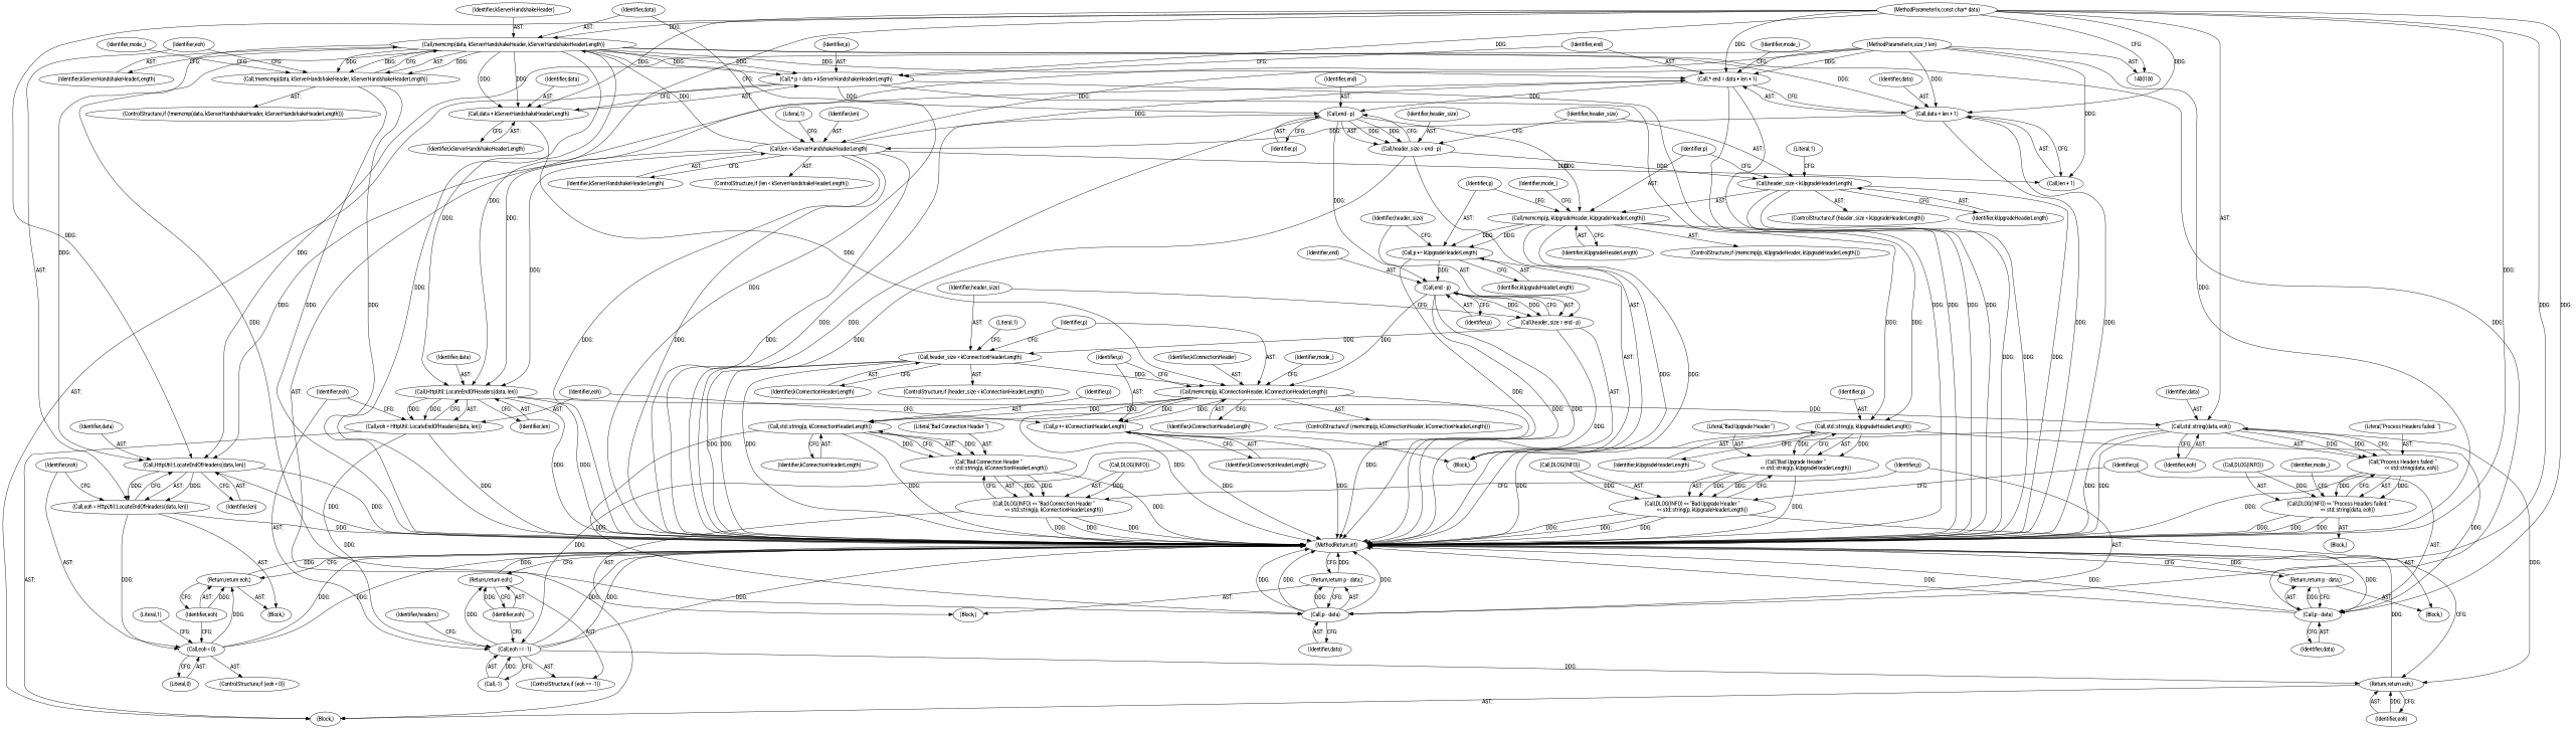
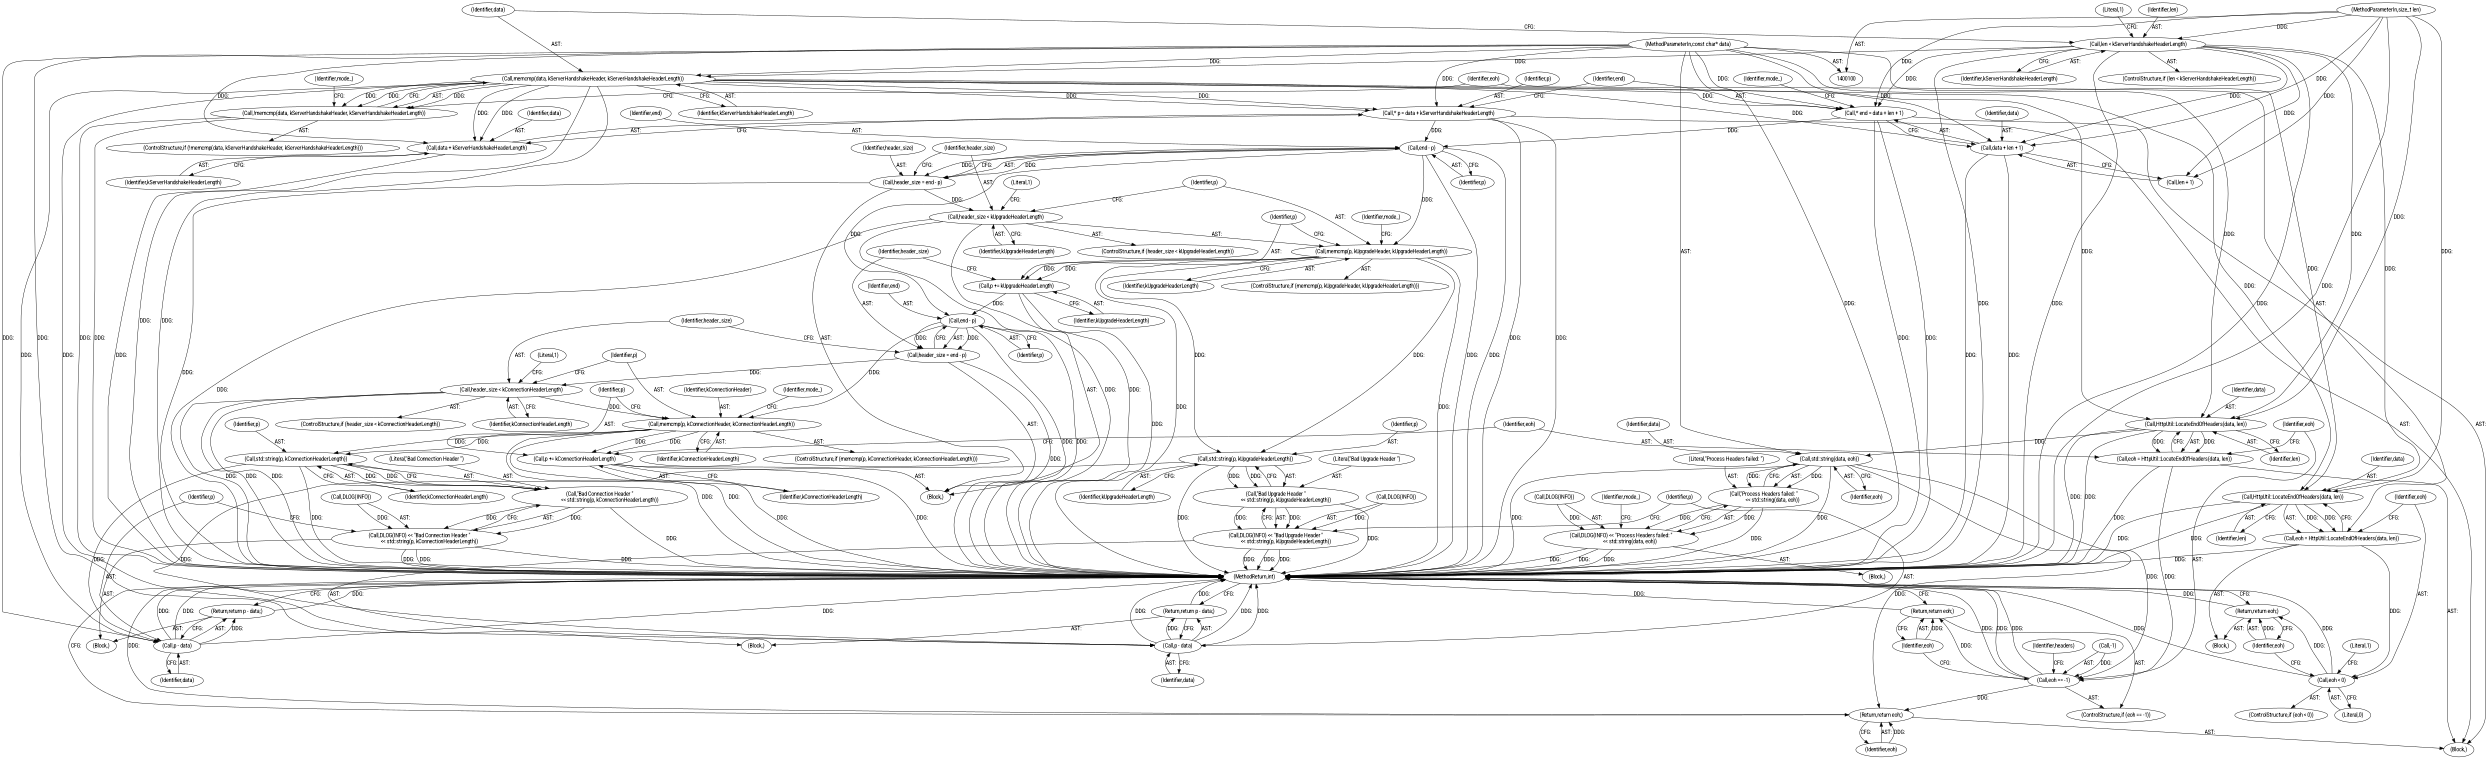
  digraph {
    fontname="Roboto Condensed"
    node [fontname="Roboto Condensed"]
    edge [fontname="Roboto Condensed"]
    n1 [label="(Call,memcmp(data, kServerHandshakeHeader, kServerHandshakeHeaderLength))"]
    n2 [label="(Call,!memcmp(data, kServerHandshakeHeader, kServerHandshakeHeaderLength))"]
    n3 [label="(Call,HttpUtil::LocateEndOfHeaders(data, len))"]
    n4 [label="(Call,* p = data + kServerHandshakeHeaderLength)"]
    n5 [label="(Call,p - data)"]
    n6 [label="(Call,p - data)"]
    n7 [label="(Call,data + kServerHandshakeHeaderLength)"]
    n8 [label="(Call,* end = data + len + 1)"]
    n9 [label="(Call,data + len + 1)"]
    n10 [label="(Call,HttpUtil::LocateEndOfHeaders(data, len))"]
    n11 [label="(MethodReturn,int)"]
    n12 [label="(Identifier,kServerHandshakeHeaderLength)"]
    n13 [label="(ControlStructure,if (!memcmp(data, kServerHandshakeHeader, kServerHandshakeHeaderLength)))"]
    n14 [label="(Call,eoh = HttpUtil::LocateEndOfHeaders(data, len))"]
    n15 [label="(Identifier,len)"]
    n16 [label="(Call,end - p)"]
    n17 [label="(Block,)"]
    n18 [label="(Return,return p - data;)"]
    n19 [label="(Identifier,data)"]
    n20 [label="(Return,return p - data;)"]
    n21 [label="(Identifier,data)"]
    n22 [label="(Identifier,kServerHandshakeHeaderLength)"]
    n23 [label="(Call,len + 1)"]
    n24 [label="(Call,std::string(data, eoh))"]
    n25 [label="(Call,eoh = HttpUtil::LocateEndOfHeaders(data, len))"]
    n26 [label="(Identifier,len)"]
    n27 [label="(Return,return eoh;)"]
    n28 [label="(Return,return eoh;)"]
    n29 [label="(Return,return eoh;)"]
    n30 [label="(MethodParameterIn,const char* data)"]
    n31 [label=1400100]
    n32 [label="(Call,eoh == -1)"]
    n33 [label="(Call,\"Process Headers failed: \"\n               << std::string(data, eoh))"]
    n34 [label="(Identifier,eoh)"]
    n35 [label="(Call,len < kServerHandshakeHeaderLength)"]
    n36 [label="(Identifier,kServerHandshakeHeaderLength)"]
    n37 [label="(ControlStructure,if (len < kServerHandshakeHeaderLength))"]
    n38 [label="(MethodParameterIn,size_t len)"]
    n39 [label="(Call,eoh < 0)"]
    n40 [label="(Block,)"]
    n41 [label="(Literal,0)"]
    n42 [label="(ControlStructure,if (eoh < 0))"]
    n43 [label="(Identifier,eoh)"]
    n44 [label="(Call,header_size = end - p)"]
    n45 [label="(Call,memcmp(p, kUpgradeHeader, kUpgradeHeaderLength))"]
    n46 [label="(Call,end - p)"]
    n47 [label="(Identifier,p)"]
    n48 [label="(Call,header_size < kUpgradeHeaderLength)"]
    n49 [label="(Block,)"]
    n50 [label="(Call,std::string(p, kUpgradeHeaderLength))"]
    n51 [label="(Call,p += kUpgradeHeaderLength)"]
    n52 [label="(Identifier,kUpgradeHeaderLength)"]
    n53 [label="(ControlStructure,if (memcmp(p, kUpgradeHeader, kUpgradeHeaderLength)))"]
    n54 [label="(Call,header_size = end - p)"]
    n55 [label="(Call,memcmp(p, kConnectionHeader, kConnectionHeaderLength))"]
    n56 [label="(Identifier,p)"]
    n57 [label="(ControlStructure,if (header_size < kUpgradeHeaderLength))"]
    n58 [label="(Identifier,kUpgradeHeaderLength)"]
    n59 [label="(Call,\"Bad Upgrade Header \"\n                 << std::string(p, kUpgradeHeaderLength))"]
    n60 [label="(Identifier,kUpgradeHeaderLength)"]
    n61 [label="(Identifier,kUpgradeHeaderLength)"]
    n62 [label="(Call,DLOG(INFO) << \"Bad Upgrade Header \"\n                 << std::string(p, kUpgradeHeaderLength))"]
    n63 [label="(Block,)"]
    n64 [label="(Call,header_size < kConnectionHeaderLength)"]
    n65 [label="(Call,std::string(p, kConnectionHeaderLength))"]
    n66 [label="(Call,p += kConnectionHeaderLength)"]
    n67 [label="(ControlStructure,if (memcmp(p, kConnectionHeader, kConnectionHeaderLength)))"]
    n68 [label="(Identifier,kConnectionHeaderLength)"]
    n69 [label="(Identifier,kConnectionHeaderLength)"]
    n70 [label="(ControlStructure,if (header_size < kConnectionHeaderLength))"]
    n71 [label="(Call,\"Bad Connection Header \"\n                 << std::string(p, kConnectionHeaderLength))"]
    n72 [label="(Identifier,kConnectionHeaderLength)"]
    n73 [label="(Identifier,kConnectionHeaderLength)"]
    n74 [label="(Call,DLOG(INFO) << \"Bad Connection Header \"\n                 << std::string(p, kConnectionHeaderLength))"]
    n75 [label="(Block,)"]
    n76 [label="(Call,-1)"]
    n77 [label="(ControlStructure,if (eoh == -1))"]
    n78 [label="(Identifier,eoh)"]
    n79 [label="(Identifier,eoh)"]
    n80 [label="(Call,DLOG(INFO) << \"Process Headers failed: \"\n               << std::string(data, eoh))"]
    n81 [label="(Block,)"]
    n82 [label="(Identifier,mode_)"]
    n83 [label="(Literal,1)"]
    n84 [label="(Identifier,header_size)"]
    n85 [label="(Identifier,kConnectionHeader)"]
    n86 [label="(Literal,\"Bad Connection Header \")"]
    n87 [label="(Identifier,end)"]
    n88 [label="(Call,DLOG(INFO))"]
    n89 [label="(Literal,\"Bad Upgrade Header \")"]
    n90 [label="(Identifier,p)"]
    n91 [label="(Identifier,p)"]
    n92 [label="(Literal,1)"]
    n93 [label="(Identifier,p)"]
    n94 [label="(Identifier,mode_)"]
    n95 [label="(Identifier,eoh)"]
    n96 [label="(Identifier,p)"]
    n97 [label="(Identifier,header_size)"]
    n98 [label="(Identifier,data)"]
    n99 [label="(Identifier,eoh)"]
    n100 [label="(Identifier,header_size)"]
    n101 [label="(Identifier,mode_)"]
    n102 [label="(Identifier,mode_)"]
    n103 [label="(Identifier,p)"]
    n104 [label="(Identifier,p)"]
-   n105 [label="(Identifier,kServerHandshakeHeader)"]
    n106 [label="(Identifier,eoh)"]
    n107 [label="(Identifier,p)"]
    n108 [label="(Identifier,data)"]
    n109 [label="(Identifier,p)"]
    n110 [label="(Identifier,end)"]
    n111 [label="(Identifier,eoh)"]
    n112 [label="(Literal,1)"]
    n113 [label="(Literal,1)"]
    n114 [label="(Identifier,len)"]
    n115 [label="(Identifier,data)"]
    n116 [label="(Identifier,data)"]
    n117 [label="(Identifier,header_size)"]
    n118 [label="(Identifier,data)"]
    n119 [label="(Call,DLOG(INFO))"]
    n120 [label="(Identifier,p)"]
    n121 [label="(Identifier,end)"]
    n122 [label="(Identifier,mode_)"]
    n123 [label="(Literal,\"Process Headers failed: \")"]
    n124 [label="(Identifier,headers)"]
    n125 [label="(Identifier,data)"]
    n126 [label="(Call,DLOG(INFO))"]
    n1 -> n2 [label="AST: "]
    n1 -> n2 [label="DDG: "]
    n1 -> n2 [label="DDG: "]
    n1 -> n2 [label="DDG: "]
    n1 -> n3 [label="DDG: "]
    n1 -> n4 [label="DDG: "]
    n1 -> n4 [label="DDG: "]
    n1 -> n5 [label="DDG: "]
    n1 -> n6 [label="DDG: "]
    n1 -> n7 [label="DDG: "]
    n1 -> n7 [label="DDG: "]
    n1 -> n8 [label="DDG: "]
    n1 -> n9 [label="DDG: "]
    n1 -> n10 [label="DDG: "]
    n1 -> n11 [label="DDG: "]
    n1 -> n11 [label="DDG: "]
    n1 -> n12 [label="CFG: "]
    n2 -> n1 [label="CFG: "]
    n2 -> n11 [label="DDG: "]
    n2 -> n11 [label="DDG: "]
    n2 -> n13 [label="AST: "]
    n3 -> n11 [label="DDG: "]
    n3 -> n11 [label="DDG: "]
    n3 -> n14 [label="AST: "]
    n3 -> n14 [label="DDG: "]
    n3 -> n14 [label="DDG: "]
    n3 -> n15 [label="CFG: "]
    n4 -> n7 [label="CFG: "]
    n4 -> n11 [label="DDG: "]
    n4 -> n11 [label="DDG: "]
    n4 -> n16 [label="DDG: "]
    n4 -> n17 [label="AST: "]
    n5 -> n11 [label="DDG: "]
    n5 -> n11 [label="DDG: "]
    n5 -> n11 [label="DDG: "]
    n5 -> n18 [label="AST: "]
    n5 -> n18 [label="DDG: "]
    n5 -> n19 [label="CFG: "]
    n6 -> n11 [label="DDG: "]
    n6 -> n11 [label="DDG: "]
    n6 -> n11 [label="DDG: "]
    n6 -> n20 [label="AST: "]
    n6 -> n20 [label="DDG: "]
    n6 -> n21 [label="CFG: "]
    n7 -> n4 [label="AST: "]
-   n7 -> n55 [label="DDG: "]
+   n7 -> n11 [label="DDG: "]
    n7 -> n22 [label="CFG: "]
    n8 -> n9 [label="CFG: "]
    n8 -> n11 [label="DDG: "]
    n8 -> n11 [label="DDG: "]
    n8 -> n16 [label="DDG: "]
    n8 -> n17 [label="AST: "]
    n9 -> n8 [label="AST: "]
    n9 -> n11 [label="DDG: "]
    n9 -> n11 [label="DDG: "]
    n9 -> n23 [label="CFG: "]
    n10 -> n11 [label="DDG: "]
    n10 -> n11 [label="DDG: "]
    n10 -> n24 [label="DDG: "]
    n10 -> n25 [label="AST: "]
    n10 -> n25 [label="DDG: "]
    n10 -> n25 [label="DDG: "]
    n10 -> n26 [label="CFG: "]
    n11 -> n18 [label="CFG: "]
    n11 -> n20 [label="CFG: "]
    n11 -> n27 [label="CFG: "]
    n11 -> n28 [label="CFG: "]
    n11 -> n29 [label="CFG: "]
    n12 -> n1 [label="AST: "]
    n14 -> n3 [label="CFG: "]
    n14 -> n11 [label="DDG: "]
    n14 -> n39 [label="DDG: "]
    n14 -> n40 [label="AST: "]
    n15 -> n3 [label="AST: "]
    n16 -> n11 [label="DDG: "]
    n16 -> n11 [label="DDG: "]
    n16 -> n44 [label="AST: "]
    n16 -> n44 [label="DDG: "]
    n16 -> n44 [label="DDG: "]
    n16 -> n45 [label="DDG: "]
    n16 -> n46 [label="DDG: "]
    n16 -> n47 [label="CFG: "]
    n18 -> n5 [label="CFG: "]
    n18 -> n11 [label="DDG: "]
    n18 -> n63 [label="AST: "]
    n19 -> n5 [label="AST: "]
    n20 -> n6 [label="CFG: "]
    n20 -> n11 [label="DDG: "]
    n20 -> n75 [label="AST: "]
    n21 -> n6 [label="AST: "]
    n22 -> n7 [label="AST: "]
    n23 -> n9 [label="AST: "]
    n24 -> n11 [label="DDG: "]
    n24 -> n11 [label="DDG: "]
    n24 -> n29 [label="DDG: "]
    n24 -> n32 [label="DDG: "]
    n24 -> n33 [label="AST: "]
    n24 -> n33 [label="DDG: "]
    n24 -> n33 [label="DDG: "]
    n24 -> n34 [label="CFG: "]
    n25 -> n10 [label="CFG: "]
    n25 -> n11 [label="DDG: "]
    n25 -> n17 [label="AST: "]
    n25 -> n32 [label="DDG: "]
    n26 -> n10 [label="AST: "]
    n27 -> n11 [label="DDG: "]
    n27 -> n40 [label="AST: "]
    n27 -> n43 [label="CFG: "]
    n28 -> n11 [label="DDG: "]
    n28 -> n77 [label="AST: "]
    n28 -> n78 [label="CFG: "]
    n29 -> n11 [label="DDG: "]
    n29 -> n17 [label="AST: "]
    n29 -> n79 [label="CFG: "]
    n30 -> n1 [label="DDG: "]
    n30 -> n3 [label="DDG: "]
    n30 -> n4 [label="DDG: "]
    n30 -> n5 [label="DDG: "]
    n30 -> n6 [label="DDG: "]
    n30 -> n7 [label="DDG: "]
    n30 -> n8 [label="DDG: "]
    n30 -> n9 [label="DDG: "]
    n30 -> n10 [label="DDG: "]
    n30 -> n11 [label="DDG: "]
    n30 -> n24 [label="AST: "]
-   n30 -> n31 [label="CFG: "]
+   n30 -> n31 [label="AST: "]
    n32 -> n11 [label="DDG: "]
    n32 -> n11 [label="DDG: "]
    n32 -> n11 [label="DDG: "]
    n32 -> n28 [label="DDG: "]
    n32 -> n29 [label="DDG: "]
-   n32 -> n76 [label="CFG: "]
    n32 -> n77 [label="AST: "]
    n33 -> n11 [label="DDG: "]
    n33 -> n24 [label="CFG: "]
    n33 -> n80 [label="AST: "]
    n33 -> n80 [label="DDG: "]
    n33 -> n80 [label="DDG: "]
    n34 -> n24 [label="AST: "]
    n35 -> n1 [label="DDG: "]
    n35 -> n3 [label="DDG: "]
    n35 -> n8 [label="DDG: "]
-   n9 -> n35 [label="DDG: "]
+   n35 -> n9 [label="DDG: "]
    n35 -> n10 [label="DDG: "]
    n35 -> n11 [label="DDG: "]
    n35 -> n11 [label="DDG: "]
    n35 -> n11 [label="DDG: "]
    n35 -> n23 [label="DDG: "]
    n35 -> n36 [label="CFG: "]
    n35 -> n37 [label="AST: "]
    n36 -> n35 [label="AST: "]
    n38 -> n3 [label="DDG: "]
    n38 -> n8 [label="DDG: "]
    n38 -> n9 [label="DDG: "]
    n38 -> n10 [label="DDG: "]
    n38 -> n11 [label="DDG: "]
    n38 -> n23 [label="DDG: "]
    n38 -> n31 [label="AST: "]
    n38 -> n35 [label="DDG: "]
    n39 -> n11 [label="DDG: "]
    n39 -> n11 [label="DDG: "]
    n39 -> n27 [label="DDG: "]
    n39 -> n41 [label="CFG: "]
    n39 -> n42 [label="AST: "]
    n41 -> n39 [label="AST: "]
    n43 -> n27 [label="AST: "]
    n43 -> n27 [label="DDG: "]
    n43 -> n39 [label="CFG: "]
    n44 -> n11 [label="DDG: "]
    n44 -> n16 [label="CFG: "]
    n44 -> n48 [label="DDG: "]
    n44 -> n49 [label="AST: "]
    n45 -> n11 [label="DDG: "]
    n45 -> n11 [label="DDG: "]
    n45 -> n50 [label="DDG: "]
    n45 -> n50 [label="DDG: "]
    n45 -> n51 [label="DDG: "]
    n45 -> n51 [label="DDG: "]
    n45 -> n52 [label="CFG: "]
    n45 -> n53 [label="AST: "]
    n46 -> n11 [label="DDG: "]
    n46 -> n11 [label="DDG: "]
    n46 -> n54 [label="AST: "]
    n46 -> n54 [label="DDG: "]
    n46 -> n54 [label="DDG: "]
    n46 -> n55 [label="DDG: "]
    n46 -> n56 [label="CFG: "]
    n47 -> n16 [label="AST: "]
    n48 -> n11 [label="DDG: "]
    n48 -> n11 [label="DDG: "]
    n48 -> n11 [label="DDG: "]
    n48 -> n45 [label="AST: "]
    n48 -> n57 [label="AST: "]
    n48 -> n58 [label="CFG: "]
    n50 -> n5 [label="DDG: "]
    n50 -> n11 [label="DDG: "]
    n50 -> n59 [label="AST: "]
    n50 -> n59 [label="DDG: "]
    n50 -> n59 [label="DDG: "]
    n50 -> n60 [label="CFG: "]
    n51 -> n11 [label="DDG: "]
    n51 -> n46 [label="DDG: "]
    n51 -> n49 [label="AST: "]
    n51 -> n61 [label="CFG: "]
    n52 -> n45 [label="AST: "]
    n54 -> n11 [label="DDG: "]
    n54 -> n46 [label="CFG: "]
    n54 -> n49 [label="AST: "]
    n54 -> n64 [label="DDG: "]
    n55 -> n11 [label="DDG: "]
    n55 -> n11 [label="DDG: "]
    n55 -> n65 [label="DDG: "]
    n55 -> n65 [label="DDG: "]
    n55 -> n66 [label="DDG: "]
    n55 -> n66 [label="DDG: "]
    n55 -> n67 [label="AST: "]
    n55 -> n68 [label="CFG: "]
    n56 -> n46 [label="AST: "]
    n58 -> n48 [label="AST: "]
    n59 -> n11 [label="DDG: "]
    n59 -> n50 [label="CFG: "]
    n59 -> n62 [label="AST: "]
    n59 -> n62 [label="DDG: "]
    n59 -> n62 [label="DDG: "]
    n60 -> n50 [label="AST: "]
    n61 -> n51 [label="AST: "]
    n62 -> n11 [label="DDG: "]
    n62 -> n11 [label="DDG: "]
    n62 -> n11 [label="DDG: "]
    n62 -> n59 [label="CFG: "]
    n62 -> n63 [label="AST: "]
    n64 -> n11 [label="DDG: "]
    n64 -> n11 [label="DDG: "]
    n64 -> n11 [label="DDG: "]
    n64 -> n55 [label="DDG: "]
    n64 -> n69 [label="CFG: "]
    n64 -> n70 [label="AST: "]
    n65 -> n6 [label="DDG: "]
    n65 -> n11 [label="DDG: "]
    n65 -> n71 [label="AST: "]
    n65 -> n71 [label="DDG: "]
    n65 -> n71 [label="DDG: "]
    n65 -> n72 [label="CFG: "]
    n66 -> n11 [label="DDG: "]
    n66 -> n11 [label="DDG: "]
    n66 -> n49 [label="AST: "]
    n66 -> n73 [label="CFG: "]
    n68 -> n55 [label="AST: "]
    n69 -> n64 [label="AST: "]
    n71 -> n11 [label="DDG: "]
    n71 -> n65 [label="CFG: "]
    n71 -> n74 [label="AST: "]
    n71 -> n74 [label="DDG: "]
    n71 -> n74 [label="DDG: "]
    n72 -> n65 [label="AST: "]
    n73 -> n66 [label="AST: "]
    n74 -> n11 [label="DDG: "]
    n74 -> n11 [label="DDG: "]
    n74 -> n11 [label="DDG: "]
    n74 -> n71 [label="CFG: "]
    n74 -> n75 [label="AST: "]
    n76 -> n32 [label="AST: "]
    n76 -> n32 [label="DDG: "]
    n78 -> n28 [label="AST: "]
    n78 -> n28 [label="DDG: "]
    n78 -> n32 [label="CFG: "]
    n79 -> n29 [label="AST: "]
    n79 -> n29 [label="DDG: "]
    n80 -> n11 [label="DDG: "]
    n80 -> n11 [label="DDG: "]
    n80 -> n11 [label="DDG: "]
    n80 -> n33 [label="CFG: "]
    n80 -> n81 [label="AST: "]
    n82 -> n2 [label="CFG: "]
    n83 -> n48 [label="CFG: "]
    n84 -> n44 [label="CFG: "]
    n84 -> n48 [label="AST: "]
    n85 -> n55 [label="AST: "]
    n86 -> n71 [label="AST: "]
    n87 -> n4 [label="CFG: "]
    n87 -> n8 [label="AST: "]
    n88 -> n74 [label="AST: "]
    n88 -> n74 [label="DDG: "]
    n89 -> n59 [label="AST: "]
    n90 -> n45 [label="CFG: "]
    n90 -> n51 [label="AST: "]
    n91 -> n55 [label="AST: "]
    n91 -> n64 [label="CFG: "]
    n92 -> n39 [label="CFG: "]
    n93 -> n4 [label="AST: "]
    n94 -> n80 [label="CFG: "]
    n95 -> n2 [label="CFG: "]
    n95 -> n14 [label="AST: "]
    n96 -> n5 [label="AST: "]
    n96 -> n62 [label="CFG: "]
    n97 -> n51 [label="CFG: "]
    n97 -> n54 [label="AST: "]
    n98 -> n3 [label="AST: "]
    n99 -> n25 [label="CFG: "]
    n99 -> n32 [label="AST: "]
    n100 -> n44 [label="AST: "]
    n101 -> n45 [label="CFG: "]
    n102 -> n55 [label="CFG: "]
    n103 -> n6 [label="AST: "]
    n103 -> n74 [label="CFG: "]
    n104 -> n65 [label="AST: "]
-   n105 -> n1 [label="AST: "]
    n106 -> n25 [label="AST: "]
    n106 -> n66 [label="CFG: "]
    n107 -> n55 [label="CFG: "]
    n107 -> n66 [label="AST: "]
    n108 -> n1 [label="AST: "]
    n108 -> n35 [label="CFG: "]
    n109 -> n50 [label="AST: "]
    n110 -> n46 [label="AST: "]
    n111 -> n14 [label="CFG: "]
    n111 -> n39 [label="AST: "]
    n112 -> n35 [label="CFG: "]
    n113 -> n64 [label="CFG: "]
    n114 -> n35 [label="AST: "]
    n115 -> n10 [label="AST: "]
    n116 -> n7 [label="AST: "]
    n117 -> n54 [label="CFG: "]
    n117 -> n64 [label="AST: "]
    n118 -> n9 [label="AST: "]
    n119 -> n80 [label="AST: "]
    n119 -> n80 [label="DDG: "]
    n120 -> n45 [label="AST: "]
    n120 -> n48 [label="CFG: "]
    n121 -> n16 [label="AST: "]
    n122 -> n8 [label="CFG: "]
    n123 -> n33 [label="AST: "]
    n124 -> n32 [label="CFG: "]
    n125 -> n24 [label="AST: "]
    n126 -> n62 [label="AST: "]
    n126 -> n62 [label="DDG: "]
  }
